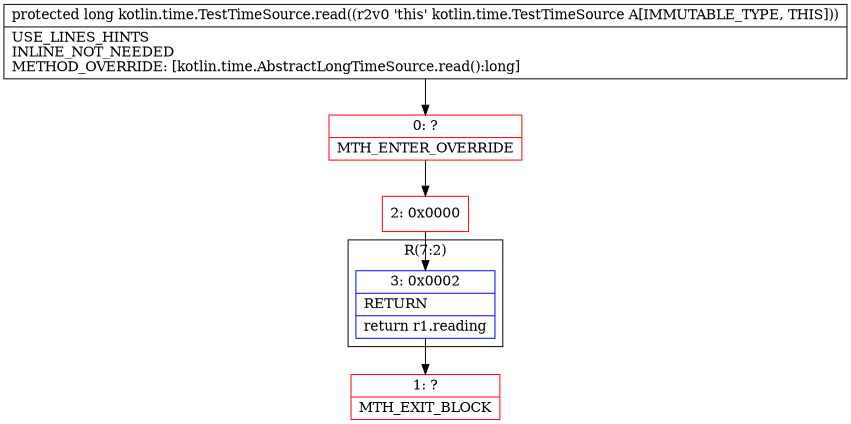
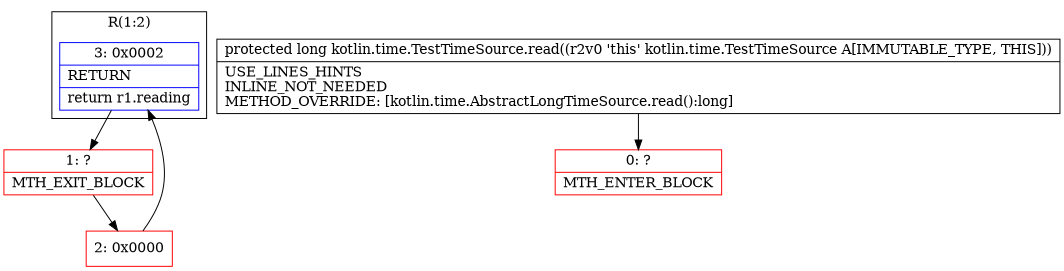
  digraph {
    node [color=red shape=record]
    n1 [color=blue label="{3\:\ 0x0002|RETURN\l|return r1.reading\l}"]
    n2 [label="{1\:\ ?|MTH_EXIT_BLOCK\l}"]
-   n3 [label="{0\:\ ?|MTH_ENTER_OVERRIDE\l}"]
+   n3 [label="{0\:\ ?|MTH_ENTER_BLOCK\l}"]
    n4 [label="{2\:\ 0x0000}"]
    n5 [label="{protected long kotlin.time.TestTimeSource.read((r2v0 'this' kotlin.time.TestTimeSource A[IMMUTABLE_TYPE, THIS]))  | USE_LINES_HINTS\lINLINE_NOT_NEEDED\lMETHOD_OVERRIDE: [kotlin.time.AbstractLongTimeSource.read():long]\l}" color=""]
    subgraph cluster_1 {
-     label="R(7:2)"
+     label="R(1:2)"
      n1
    }
    n1 -> n2
-   n3 -> n4
+   n2 -> n4
    n4 -> n1
    n5 -> n3
  }
